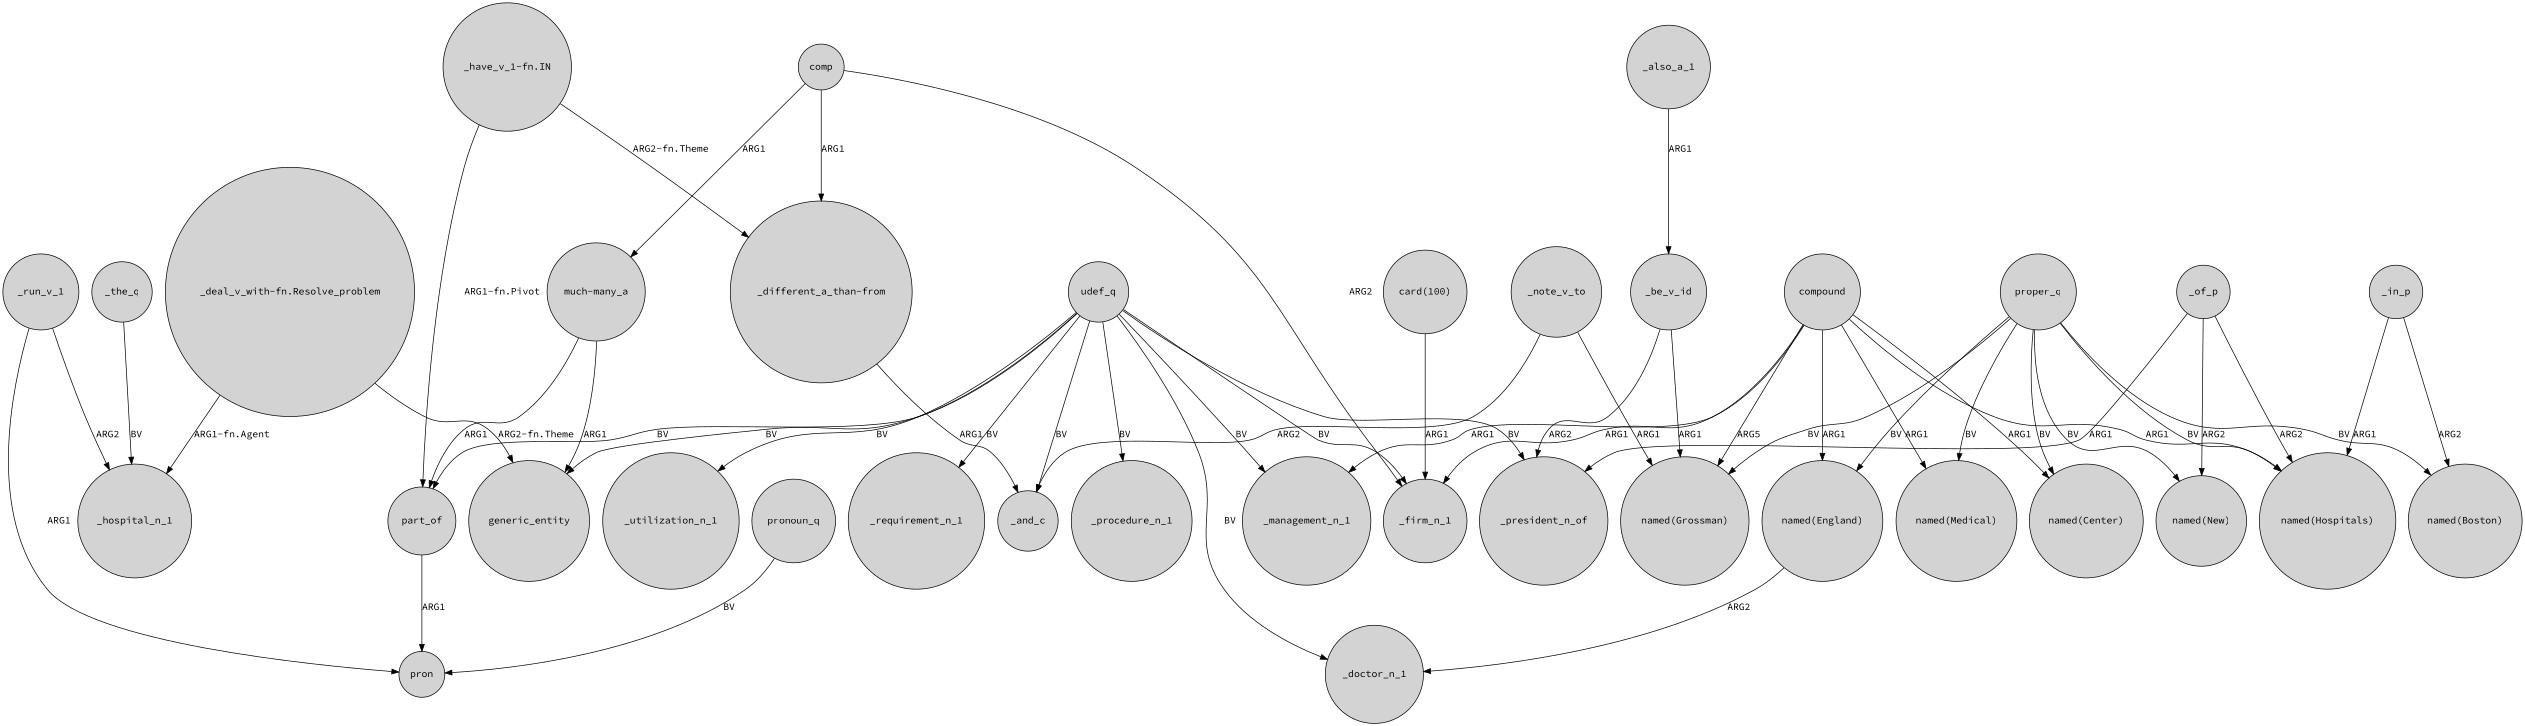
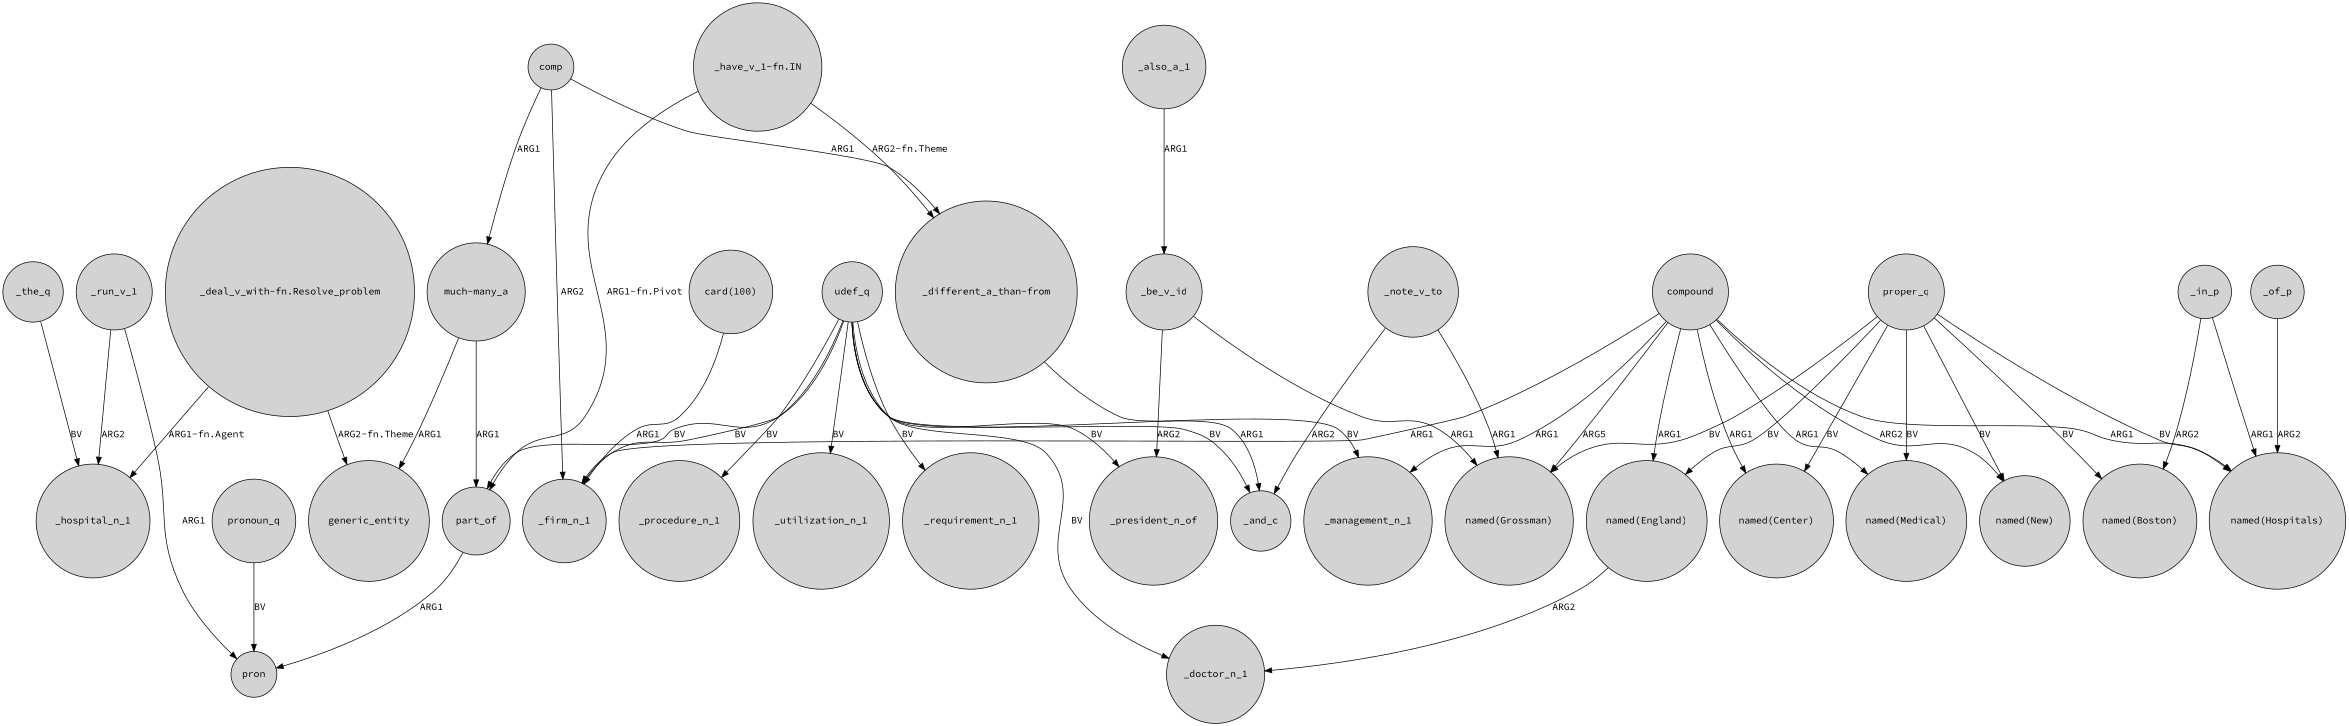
  digraph {
    fontname="Source Code Pro"
    node [fontname="Source Code Pro" shape=circle style=filled]
    edge [fontname="Source Code Pro"]
    "_different_a_than-from"
    _and_c
    part_of
    pron
    compound
    "named(Medical)"
    "named(New)"
    "named(Grossman)"
    "named(Hospitals)"
    _firm_n_1
    "named(England)"
    _management_n_1
    "named(Center)"
    _doctor_n_1
    proper_q
    "named(Boston)"
    udef_q
    _utilization_n_1
    generic_entity
    _requirement_n_1
    _president_n_of
    _procedure_n_1
    _the_q
    _hospital_n_1
    _in_p
    _be_v_id
    "much-many_a"
    _run_v_1
    "_have_v_1-fn.IN"
    _of_p
    comp
    _also_a_1
    "_deal_v_with-fn.Resolve_problem"
    pronoun_q
    _note_v_to
    "card(100)"
    "_different_a_than-from" -> _and_c [label=ARG1]
    part_of -> pron [label=ARG1]
    compound -> "named(Medical)" [label=ARG1]
-   _of_p -> "named(New)" [label=ARG2]
+   compound -> "named(New)" [label=ARG2]
    compound -> "named(Grossman)" [label=ARG5]
    compound -> "named(Hospitals)" [label=ARG1]
    compound -> _firm_n_1 [label=ARG1]
    compound -> "named(England)" [label=ARG1]
    compound -> _management_n_1 [label=ARG1]
    compound -> "named(Center)" [label=ARG1]
    "named(England)" -> _doctor_n_1 [label=ARG2]
    proper_q -> "named(Medical)" [label=BV]
    proper_q -> "named(New)" [label=BV]
    proper_q -> "named(Grossman)" [label=BV]
    proper_q -> "named(Hospitals)" [label=BV]
    proper_q -> "named(England)" [label=BV]
    proper_q -> "named(Center)" [label=BV]
    proper_q -> "named(Boston)" [label=BV]
    udef_q -> _and_c [label=BV]
    udef_q -> part_of [label=BV]
    udef_q -> _firm_n_1 [label=BV]
    udef_q -> _management_n_1 [label=BV]
    udef_q -> _doctor_n_1 [label=BV]
    udef_q -> _utilization_n_1 [label=BV]
-   udef_q -> generic_entity [label=BV]
    udef_q -> _requirement_n_1 [label=BV]
    udef_q -> _president_n_of [label=BV]
    udef_q -> _procedure_n_1 [label=BV]
    _the_q -> _hospital_n_1 [label=BV]
    _in_p -> "named(Hospitals)" [label=ARG1]
    _in_p -> "named(Boston)" [label=ARG2]
    _be_v_id -> "named(Grossman)" [label=ARG1]
    _be_v_id -> _president_n_of [label=ARG2]
    "much-many_a" -> part_of [label=ARG1]
    "much-many_a" -> generic_entity [label=ARG1]
    _run_v_1 -> pron [label=ARG1]
    _run_v_1 -> _hospital_n_1 [label=ARG2]
    "_have_v_1-fn.IN" -> "_different_a_than-from" [label="ARG2-fn.Theme"]
    "_have_v_1-fn.IN" -> part_of [label="ARG1-fn.Pivot"]
    _of_p -> "named(Hospitals)" [label=ARG2]
-   _of_p -> _president_n_of [label=ARG1]
    comp -> "_different_a_than-from" [label=ARG1]
    comp -> _firm_n_1 [label=ARG2]
    comp -> "much-many_a" [label=ARG1]
    _also_a_1 -> _be_v_id [label=ARG1]
    "_deal_v_with-fn.Resolve_problem" -> generic_entity [label="ARG2-fn.Theme"]
    "_deal_v_with-fn.Resolve_problem" -> _hospital_n_1 [label="ARG1-fn.Agent"]
    pronoun_q -> pron [label=BV]
    _note_v_to -> _and_c [label=ARG2]
    _note_v_to -> "named(Grossman)" [label=ARG1]
    "card(100)" -> _firm_n_1 [label=ARG1]
  }
